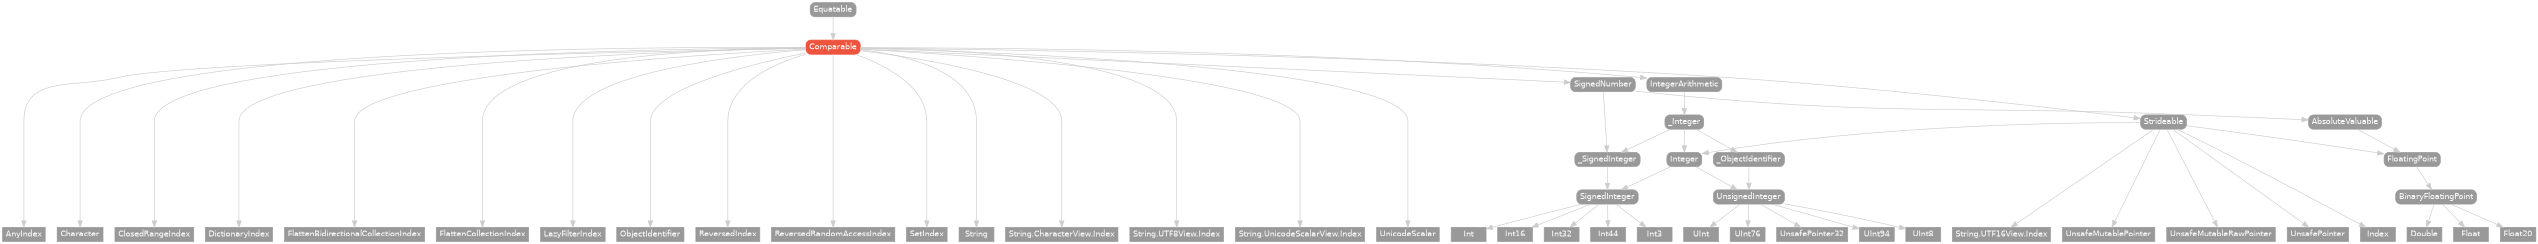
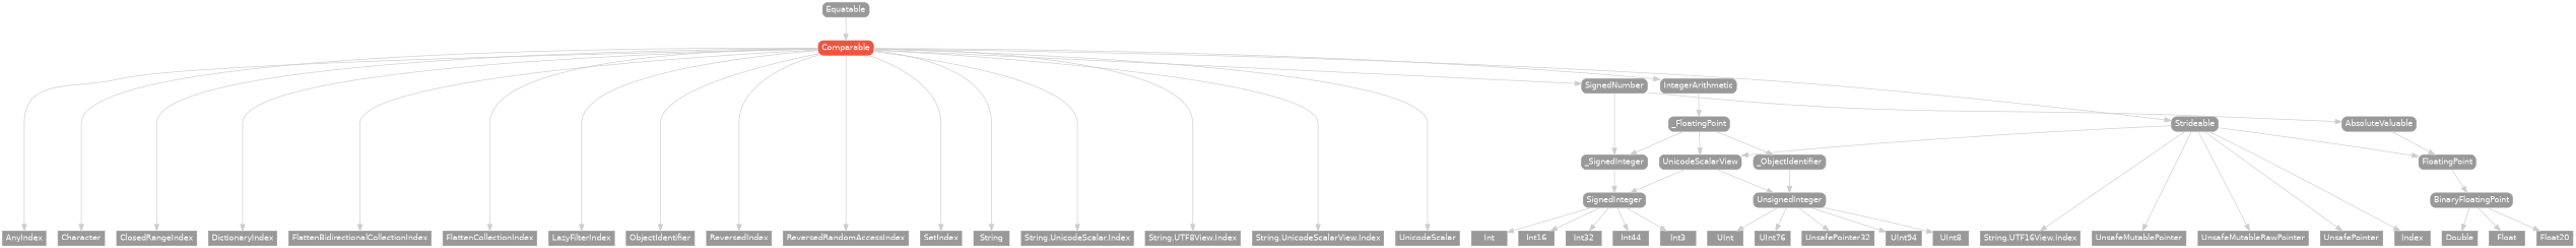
  strict digraph {
    node [color="#999999" fillcolor="#999999" fontcolor=white fontname=Helvetica fontsize=12 margin="0.07,0.05" shape=box style=filled]
    edge [color="#cccccc"]
    AnyIndex [height=0.3]
    Character [height=0.3]
    ClosedRangeIndex [height=0.3]
    DictionaryIndex [height=0.3]
    Double [height=0.3]
    FlattenBidirectionalCollectionIndex [height=0.3]
    FlattenCollectionIndex [height=0.3]
    Float [height=0.3]
    n9 [height=0.3 label=Float20]
    Int [height=0.3]
    Int16 [height=0.3]
    Int32 [height=0.3]
    n13 [height=0.3 label=Int44]
    n14 [height=0.3 label=Int3]
    LazyFilterIndex [height=0.3]
    ObjectIdentifier [height=0.3]
    ReversedIndex [height=0.3]
    ReversedRandomAccessIndex [height=0.3]
    SetIndex [height=0.3]
    String [height=0.3]
-   "String.CharacterView.Index" [height=0.3]
+   "String.CharacterView.Index" [height=0.3 label="String.UnicodeScalar.Index"]
    "String.UTF16View.Index" [height=0.3]
    "String.UTF8View.Index" [height=0.3]
    "String.UnicodeScalarView.Index" [height=0.3]
    UInt [height=0.3]
    n26 [height=0.3 label=UInt76]
    n27 [height=0.3 label=UnsafePointer32]
    n28 [height=0.3 label=UInt94]
    UInt8 [height=0.3]
    UnicodeScalar [height=0.3]
    UnsafeMutablePointer [height=0.3]
    UnsafeMutableRawPointer [height=0.3]
    UnsafePointer [height=0.3]
    n34 [height=0.3 label=Index]
    AbsoluteValuable [height=0.3 style="filled,rounded"]
    FloatingPoint [height=0.3 style="filled,rounded"]
    BinaryFloatingPoint [height=0.3 style="filled,rounded"]
    Comparable [color="#ee543d" fillcolor="#ee543d" height=0.3 style="filled,rounded"]
    IntegerArithmetic [height=0.3 style="filled,rounded"]
    SignedNumber [height=0.3 style="filled,rounded"]
    Strideable [height=0.3 style="filled,rounded"]
-   _Integer [height=0.3 style="filled,rounded"]
+   _Integer [height=0.3 style="filled,rounded" label=_FloatingPoint]
    _SignedInteger [height=0.3 style="filled,rounded"]
-   Integer [height=0.3 style="filled,rounded"]
+   Integer [height=0.3 style="filled,rounded" label=UnicodeScalarView]
    Equatable [height=0.3 style="filled,rounded"]
    SignedInteger [height=0.3 style="filled,rounded"]
    UnsignedInteger [height=0.3 style="filled,rounded"]
    n48 [height=0.3 label=_ObjectIdentifier style="filled,rounded"]
    subgraph sub_1 {
      rank=max
      AnyIndex
      Character
      ClosedRangeIndex
      DictionaryIndex
      Double
      FlattenBidirectionalCollectionIndex
      FlattenCollectionIndex
      Float
      n9
      Int
      Int16
      Int32
      n13
      n14
      LazyFilterIndex
      ObjectIdentifier
      ReversedIndex
      ReversedRandomAccessIndex
      SetIndex
      String
      "String.CharacterView.Index"
      "String.UTF16View.Index"
      "String.UTF8View.Index"
      "String.UnicodeScalarView.Index"
      UInt
      n26
      n27
      n28
      UInt8
      UnicodeScalar
      UnsafeMutablePointer
      UnsafeMutableRawPointer
      UnsafePointer
      n34
    }
    AbsoluteValuable -> FloatingPoint
    FloatingPoint -> BinaryFloatingPoint
    BinaryFloatingPoint -> Double
    BinaryFloatingPoint -> Float
    BinaryFloatingPoint -> n9
    Comparable -> AnyIndex
    Comparable -> Character
    Comparable -> ClosedRangeIndex
    Comparable -> DictionaryIndex
    Comparable -> FlattenBidirectionalCollectionIndex
    Comparable -> FlattenCollectionIndex
    Comparable -> LazyFilterIndex
    Comparable -> ObjectIdentifier
    Comparable -> ReversedIndex
    Comparable -> ReversedRandomAccessIndex
    Comparable -> SetIndex
    Comparable -> String
    Comparable -> "String.CharacterView.Index"
    Comparable -> "String.UTF8View.Index"
    Comparable -> "String.UnicodeScalarView.Index"
    Comparable -> UnicodeScalar
    Comparable -> IntegerArithmetic
    Comparable -> SignedNumber
    Comparable -> Strideable
    IntegerArithmetic -> _Integer
    SignedNumber -> AbsoluteValuable
    SignedNumber -> _SignedInteger
    Strideable -> "String.UTF16View.Index"
    Strideable -> UnsafeMutablePointer
    Strideable -> UnsafeMutableRawPointer
    Strideable -> UnsafePointer
    Strideable -> n34
    Strideable -> FloatingPoint
    Strideable -> Integer
    _Integer -> _SignedInteger
    _Integer -> Integer
    _Integer -> n48
    _SignedInteger -> SignedInteger
    Integer -> SignedInteger
    Integer -> UnsignedInteger
    Equatable -> Comparable
    SignedInteger -> Int
    SignedInteger -> Int16
    SignedInteger -> Int32
    SignedInteger -> n13
    SignedInteger -> n14
    UnsignedInteger -> UInt
    UnsignedInteger -> n26
    UnsignedInteger -> n27
    UnsignedInteger -> n28
    UnsignedInteger -> UInt8
    n48 -> UnsignedInteger
  }
